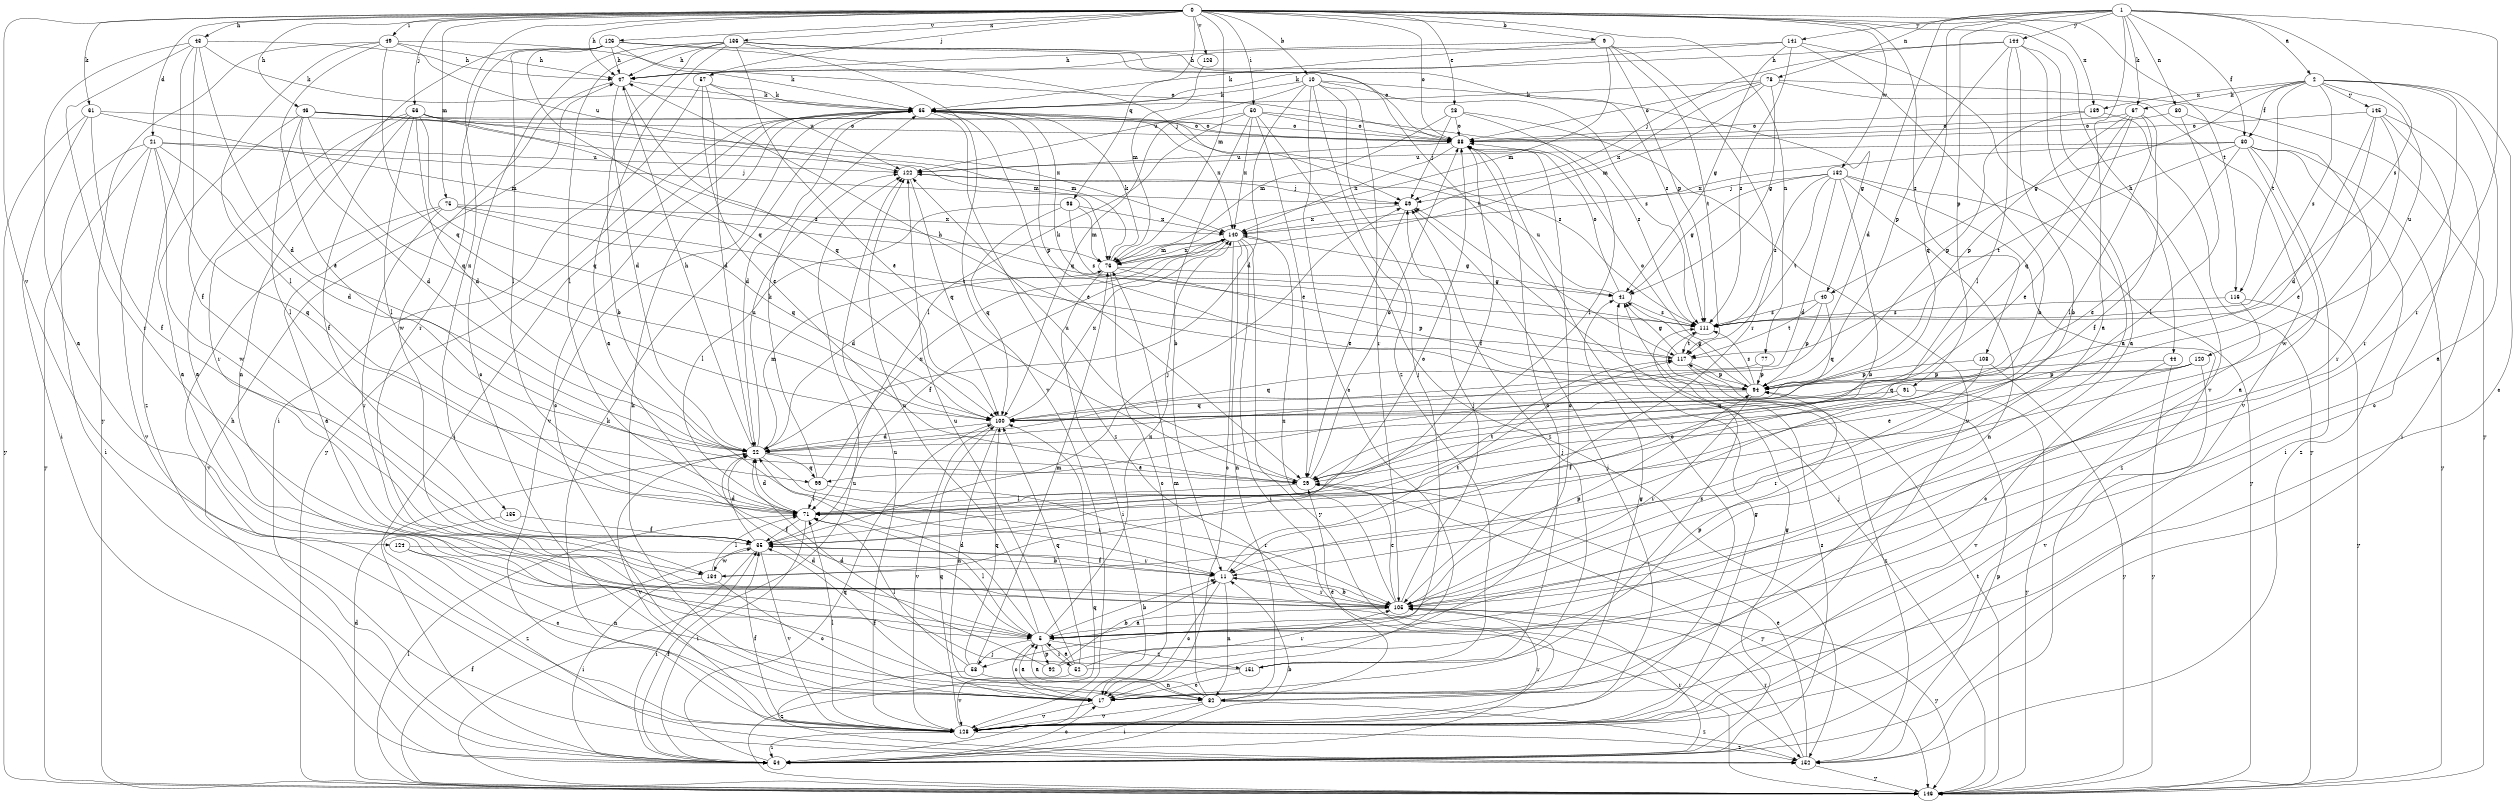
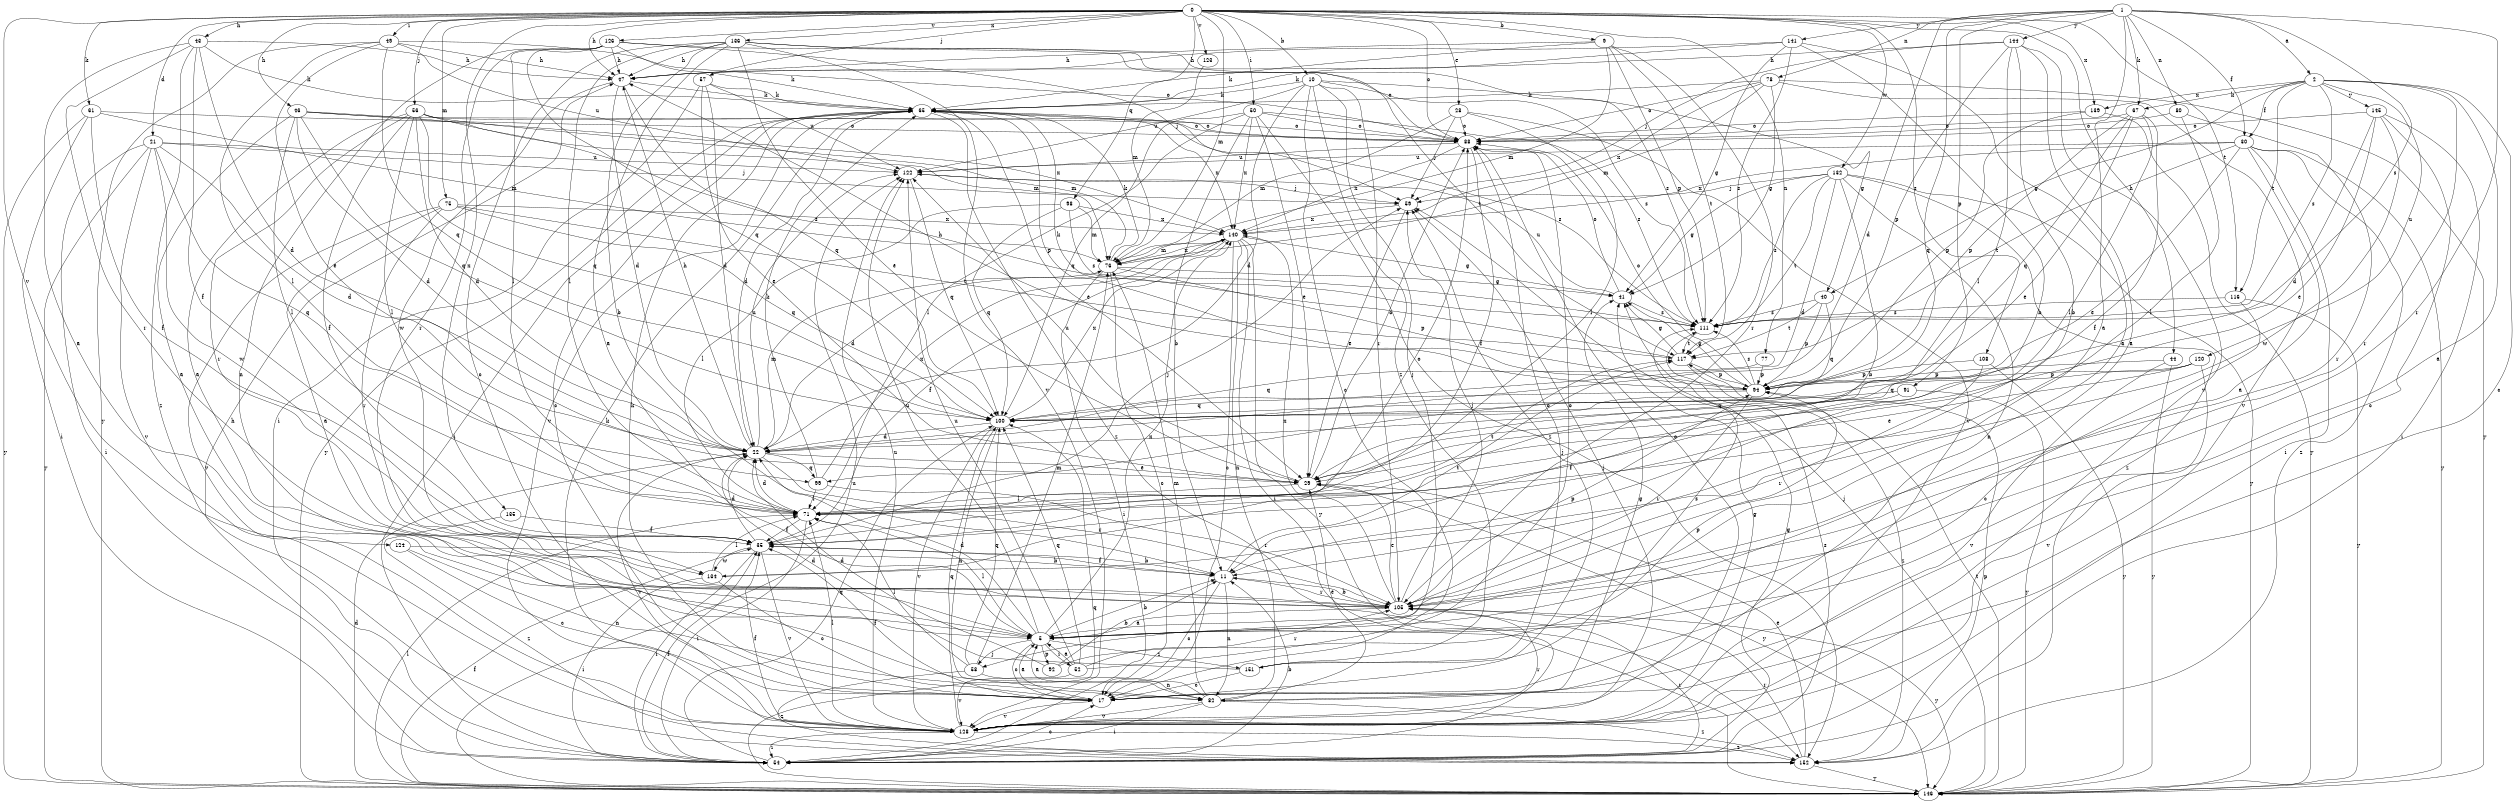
  strict digraph {
    0
    9
    10
    21
    28
    43
    44
    46
    47
    49
    50
    56
    57
    61
    75
    76
    77
    88
    98
    108
    116
    123
    124
    126
    132
    135
    136
    139
    105
    111
    65
    117
    22
    17
    40
    58
    122
    151
    99
    59
    128
    54
    134
    146
    71
    5
    35
    152
    94
    140
    100
    29
    11
    41
    82
    1
    2
    30
    n59 [label=67]
    78
    80
    91
    141
    144
    120
    145
    52
    92
    0 -> 9 [label=b]
    0 -> 10 [label=b]
    0 -> 21 [label=d]
    0 -> 28 [label=e]
    0 -> 43 [label=h]
    0 -> 44 [label=h]
    0 -> 46 [label=h]
    0 -> 47 [label=h]
    0 -> 49 [label=i]
    0 -> 50 [label=i]
    0 -> 56 [label=j]
    0 -> 57 [label=j]
    0 -> 61 [label=k]
    0 -> 75 [label=m]
    0 -> 76 [label=m]
    0 -> 77 [label=n]
    0 -> 88 [label=o]
    0 -> 98 [label=q]
    0 -> 108 [label=s]
    0 -> 116 [label=t]
    0 -> 123 [label=v]
    0 -> 124 [label=v]
    0 -> 126 [label=v]
    0 -> 132 [label=w]
    0 -> 135 [label=x]
    0 -> 136 [label=x]
    0 -> 139 [label=x]
    9 -> 47 [label=h]
    9 -> 76 [label=m]
    9 -> 105 [label=r]
    9 -> 111 [label=p]
    9 -> 65 [label=k]
    9 -> 117 [label=t]
    10 -> 105 [label=r]
    10 -> 111 [label=s]
    10 -> 65 [label=k]
    10 -> 22 [label=d]
    10 -> 17 [label=c]
    10 -> 40 [label=g]
    10 -> 58 [label=j]
    10 -> 122 [label=u]
    10 -> 151 [label=z]
    21 -> 22 [label=d]
    21 -> 122 [label=u]
    21 -> 99 [label=q]
    21 -> 59 [label=j]
    21 -> 128 [label=v]
    21 -> 54 [label=i]
    21 -> 134 [label=w]
    21 -> 146 [label=y]
    28 -> 76 [label=m]
    28 -> 88 [label=o]
    28 -> 59 [label=j]
    28 -> 128 [label=v]
    28 -> 71 [label=l]
    43 -> 47 [label=h]
    43 -> 105 [label=r]
    43 -> 65 [label=k]
    43 -> 22 [label=d]
    43 -> 5 [label=a]
    43 -> 35 [label=f]
    43 -> 152 [label=z]
    44 -> 128 [label=v]
    44 -> 146 [label=y]
    44 -> 94 [label=p]
    46 -> 76 [label=m]
    46 -> 88 [label=o]
    46 -> 22 [label=d]
    46 -> 71 [label=l]
    46 -> 5 [label=a]
    46 -> 140 [label=x]
    46 -> 100 [label=q]
    47 -> 65 [label=k]
    47 -> 22 [label=d]
    47 -> 134 [label=w]
    47 -> 100 [label=q]
    49 -> 47 [label=h]
    49 -> 88 [label=o]
    49 -> 122 [label=u]
    49 -> 146 [label=y]
    49 -> 71 [label=l]
    49 -> 100 [label=q]
    49 -> 29 [label=e]
    50 -> 88 [label=o]
    50 -> 111 [label=s]
    50 -> 71 [label=l]
    50 -> 152 [label=z]
    50 -> 140 [label=x]
    50 -> 100 [label=q]
    50 -> 29 [label=e]
    50 -> 11 [label=b]
    56 -> 76 [label=m]
    56 -> 88 [label=o]
    56 -> 105 [label=r]
    56 -> 111 [label=s]
    56 -> 22 [label=d]
    56 -> 71 [label=l]
    56 -> 5 [label=a]
    56 -> 35 [label=f]
    56 -> 100 [label=q]
    57 -> 65 [label=k]
    57 -> 22 [label=d]
    57 -> 122 [label=u]
    57 -> 54 [label=i]
    57 -> 29 [label=e]
    61 -> 76 [label=m]
    61 -> 88 [label=o]
    61 -> 54 [label=i]
    61 -> 146 [label=y]
    61 -> 35 [label=f]
    75 -> 105 [label=r]
    75 -> 117 [label=t]
    75 -> 128 [label=v]
    75 -> 5 [label=a]
    75 -> 140 [label=x]
    75 -> 100 [label=q]
    76 -> 65 [label=k]
    76 -> 17 [label=c]
    76 -> 54 [label=i]
    76 -> 94 [label=p]
    76 -> 140 [label=x]
    76 -> 41 [label=g]
    77 -> 94 [label=p]
    77 -> 100 [label=q]
    88 -> 122 [label=u]
    88 -> 35 [label=f]
    88 -> 140 [label=x]
    98 -> 76 [label=m]
    98 -> 111 [label=s]
    98 -> 71 [label=l]
    98 -> 140 [label=x]
    98 -> 100 [label=q]
    108 -> 105 [label=r]
    108 -> 146 [label=y]
    108 -> 94 [label=p]
    116 -> 111 [label=s]
    116 -> 17 [label=c]
    116 -> 146 [label=y]
    123 -> 76 [label=m]
    124 -> 17 [label=c]
    124 -> 11 [label=b]
    124 -> 82 [label=n]
    126 -> 47 [label=h]
    126 -> 88 [label=o]
    126 -> 105 [label=r]
    126 -> 65 [label=k]
    126 -> 59 [label=j]
    126 -> 71 [label=l]
    126 -> 100 [label=q]
    126 -> 82 [label=n]
    132 -> 111 [label=s]
    132 -> 117 [label=t]
    132 -> 22 [label=d]
    132 -> 59 [label=j]
    132 -> 146 [label=y]
    132 -> 152 [label=z]
    132 -> 11 [label=b]
    132 -> 41 [label=g]
    132 -> 82 [label=n]
    135 -> 35 [label=f]
    135 -> 152 [label=z]
    136 -> 47 [label=h]
    136 -> 111 [label=s]
    136 -> 117 [label=t]
    136 -> 17 [label=c]
    136 -> 128 [label=v]
    136 -> 71 [label=l]
    136 -> 5 [label=a]
    136 -> 29 [label=e]
    136 -> 11 [label=b]
    139 -> 88 [label=o]
    139 -> 146 [label=y]
    139 -> 94 [label=p]
    105 -> 59 [label=j]
    105 -> 146 [label=y]
    105 -> 5 [label=a]
    105 -> 94 [label=p]
    105 -> 140 [label=x]
    105 -> 29 [label=e]
    105 -> 11 [label=b]
    111 -> 117 [label=t]
    65 -> 88 [label=o]
    65 -> 111 [label=s]
    65 -> 22 [label=d]
    65 -> 17 [label=c]
    65 -> 128 [label=v]
    65 -> 54 [label=i]
    65 -> 146 [label=y]
    65 -> 152 [label=z]
    65 -> 94 [label=p]
    65 -> 140 [label=x]
    65 -> 29 [label=e]
    117 -> 65 [label=k]
    117 -> 152 [label=z]
    117 -> 94 [label=p]
    117 -> 41 [label=g]
    22 -> 47 [label=h]
    22 -> 76 [label=m]
    22 -> 105 [label=r]
    22 -> 122 [label=u]
    22 -> 99 [label=q]
    22 -> 128 [label=v]
    22 -> 29 [label=e]
    17 -> 65 [label=k]
    17 -> 59 [label=j]
    17 -> 128 [label=v]
    17 -> 5 [label=a]
    17 -> 35 [label=f]
    40 -> 111 [label=s]
    40 -> 117 [label=t]
    40 -> 94 [label=p]
    40 -> 100 [label=q]
    58 -> 76 [label=m]
    58 -> 71 [label=l]
    58 -> 152 [label=z]
    58 -> 100 [label=q]
    58 -> 82 [label=n]
    122 -> 59 [label=j]
    122 -> 100 [label=q]
    151 -> 88 [label=o]
    151 -> 111 [label=s]
    151 -> 22 [label=d]
    151 -> 17 [label=c]
    99 -> 105 [label=r]
    99 -> 65 [label=k]
    99 -> 71 [label=l]
    99 -> 140 [label=x]
    59 -> 140 [label=x]
    59 -> 29 [label=e]
    128 -> 88 [label=o]
    128 -> 105 [label=r]
    128 -> 65 [label=k]
    128 -> 122 [label=u]
    128 -> 59 [label=j]
    128 -> 54 [label=i]
    128 -> 71 [label=l]
    128 -> 35 [label=f]
    128 -> 152 [label=z]
    128 -> 100 [label=q]
    128 -> 41 [label=g]
    54 -> 47 [label=h]
    54 -> 105 [label=r]
    54 -> 111 [label=s]
    54 -> 17 [label=c]
    54 -> 35 [label=f]
    54 -> 100 [label=q]
    54 -> 11 [label=b]
    54 -> 41 [label=g]
    134 -> 88 [label=o]
    134 -> 17 [label=c]
    134 -> 54 [label=i]
    134 -> 71 [label=l]
    146 -> 117 [label=t]
    146 -> 22 [label=d]
    146 -> 122 [label=u]
    146 -> 59 [label=j]
    146 -> 71 [label=l]
    146 -> 35 [label=f]
    146 -> 100 [label=q]
    71 -> 117 [label=t]
    71 -> 22 [label=d]
    71 -> 54 [label=i]
    71 -> 35 [label=f]
    5 -> 22 [label=d]
    5 -> 17 [label=c]
    5 -> 58 [label=j]
    5 -> 122 [label=u]
    5 -> 151 [label=z]
    5 -> 71 [label=l]
    5 -> 140 [label=x]
    5 -> 11 [label=b]
    5 -> 52 [label=i]
    5 -> 92 [label=p]
    35 -> 22 [label=d]
    35 -> 59 [label=j]
    35 -> 128 [label=v]
    35 -> 54 [label=i]
    35 -> 134 [label=w]
-   35 -> 11 [label=r]
+   35 -> 11 [label=b]
    152 -> 105 [label=r]
    152 -> 146 [label=y]
    152 -> 94 [label=p]
    152 -> 29 [label=e]
    94 -> 47 [label=h]
    94 -> 88 [label=o]
    94 -> 105 [label=r]
    94 -> 111 [label=s]
    94 -> 100 [label=q]
    94 -> 41 [label=g]
    140 -> 76 [label=m]
    140 -> 22 [label=d]
    140 -> 17 [label=c]
    140 -> 54 [label=i]
    140 -> 146 [label=y]
    140 -> 35 [label=f]
    140 -> 41 [label=g]
    140 -> 82 [label=n]
    100 -> 22 [label=d]
    100 -> 128 [label=v]
    100 -> 140 [label=x]
    100 -> 82 [label=n]
    29 -> 88 [label=o]
    29 -> 122 [label=u]
    29 -> 146 [label=y]
    29 -> 71 [label=l]
    11 -> 105 [label=r]
    11 -> 117 [label=t]
    11 -> 17 [label=c]
    11 -> 35 [label=f]
    11 -> 82 [label=n]
    41 -> 88 [label=o]
    41 -> 111 [label=s]
    41 -> 122 [label=u]
    82 -> 76 [label=m]
    82 -> 128 [label=v]
    82 -> 54 [label=i]
    82 -> 5 [label=a]
    82 -> 152 [label=z]
    82 -> 29 [label=e]
    82 -> 41 [label=g]
    1 -> 105 [label=r]
    1 -> 111 [label=s]
    1 -> 22 [label=d]
    1 -> 99 [label=q]
    1 -> 5 [label=a]
    1 -> 2 [label=a]
    1 -> 30 [label=f]
    1 -> n59 [label=k]
    1 -> 78 [label=n]
    1 -> 80 [label=n]
    1 -> 91 [label=p]
    1 -> 141 [label=y]
    1 -> 144 [label=y]
    2 -> 116 [label=t]
    2 -> 139 [label=x]
    2 -> 105 [label=r]
    2 -> 111 [label=s]
    2 -> 17 [label=c]
    2 -> 40 [label=g]
    2 -> 5 [label=a]
    2 -> 30 [label=f]
    2 -> n59 [label=k]
    2 -> 120 [label=u]
    2 -> 145 [label=y]
    30 -> 117 [label=t]
    30 -> 122 [label=u]
    30 -> 54 [label=i]
    30 -> 146 [label=y]
    30 -> 5 [label=a]
    30 -> 152 [label=z]
    30 -> 140 [label=x]
    30 -> 29 [label=e]
    n59 -> 88 [label=o]
    n59 -> 71 [label=l]
    n59 -> 35 [label=f]
    n59 -> 94 [label=p]
    n59 -> 100 [label=q]
    n59 -> 29 [label=e]
    78 -> 76 [label=m]
    78 -> 88 [label=o]
    78 -> 65 [label=k]
    78 -> 128 [label=v]
    78 -> 146 [label=y]
    78 -> 140 [label=x]
    78 -> 41 [label=g]
    80 -> 88 [label=o]
    80 -> 105 [label=r]
    80 -> 71 [label=l]
    91 -> 146 [label=y]
    91 -> 35 [label=f]
    91 -> 100 [label=q]
    141 -> 47 [label=h]
    141 -> 111 [label=s]
    141 -> 65 [label=k]
    141 -> 5 [label=a]
    141 -> 11 [label=b]
    141 -> 41 [label=g]
    144 -> 47 [label=h]
    144 -> 59 [label=j]
    144 -> 128 [label=v]
    144 -> 71 [label=l]
    144 -> 5 [label=a]
    144 -> 94 [label=p]
    144 -> 11 [label=b]
    120 -> 128 [label=v]
    120 -> 94 [label=p]
    120 -> 100 [label=q]
    120 -> 29 [label=e]
    145 -> 88 [label=o]
    145 -> 22 [label=d]
    145 -> 17 [label=c]
    145 -> 54 [label=i]
    145 -> 134 [label=w]
    145 -> 29 [label=e]
    52 -> 88 [label=o]
    52 -> 105 [label=r]
    52 -> 122 [label=u]
    52 -> 128 [label=v]
    52 -> 5 [label=a]
    52 -> 100 [label=q]
    92 -> 22 [label=d]
    92 -> 94 [label=p]
    92 -> 11 [label=b]
  }
